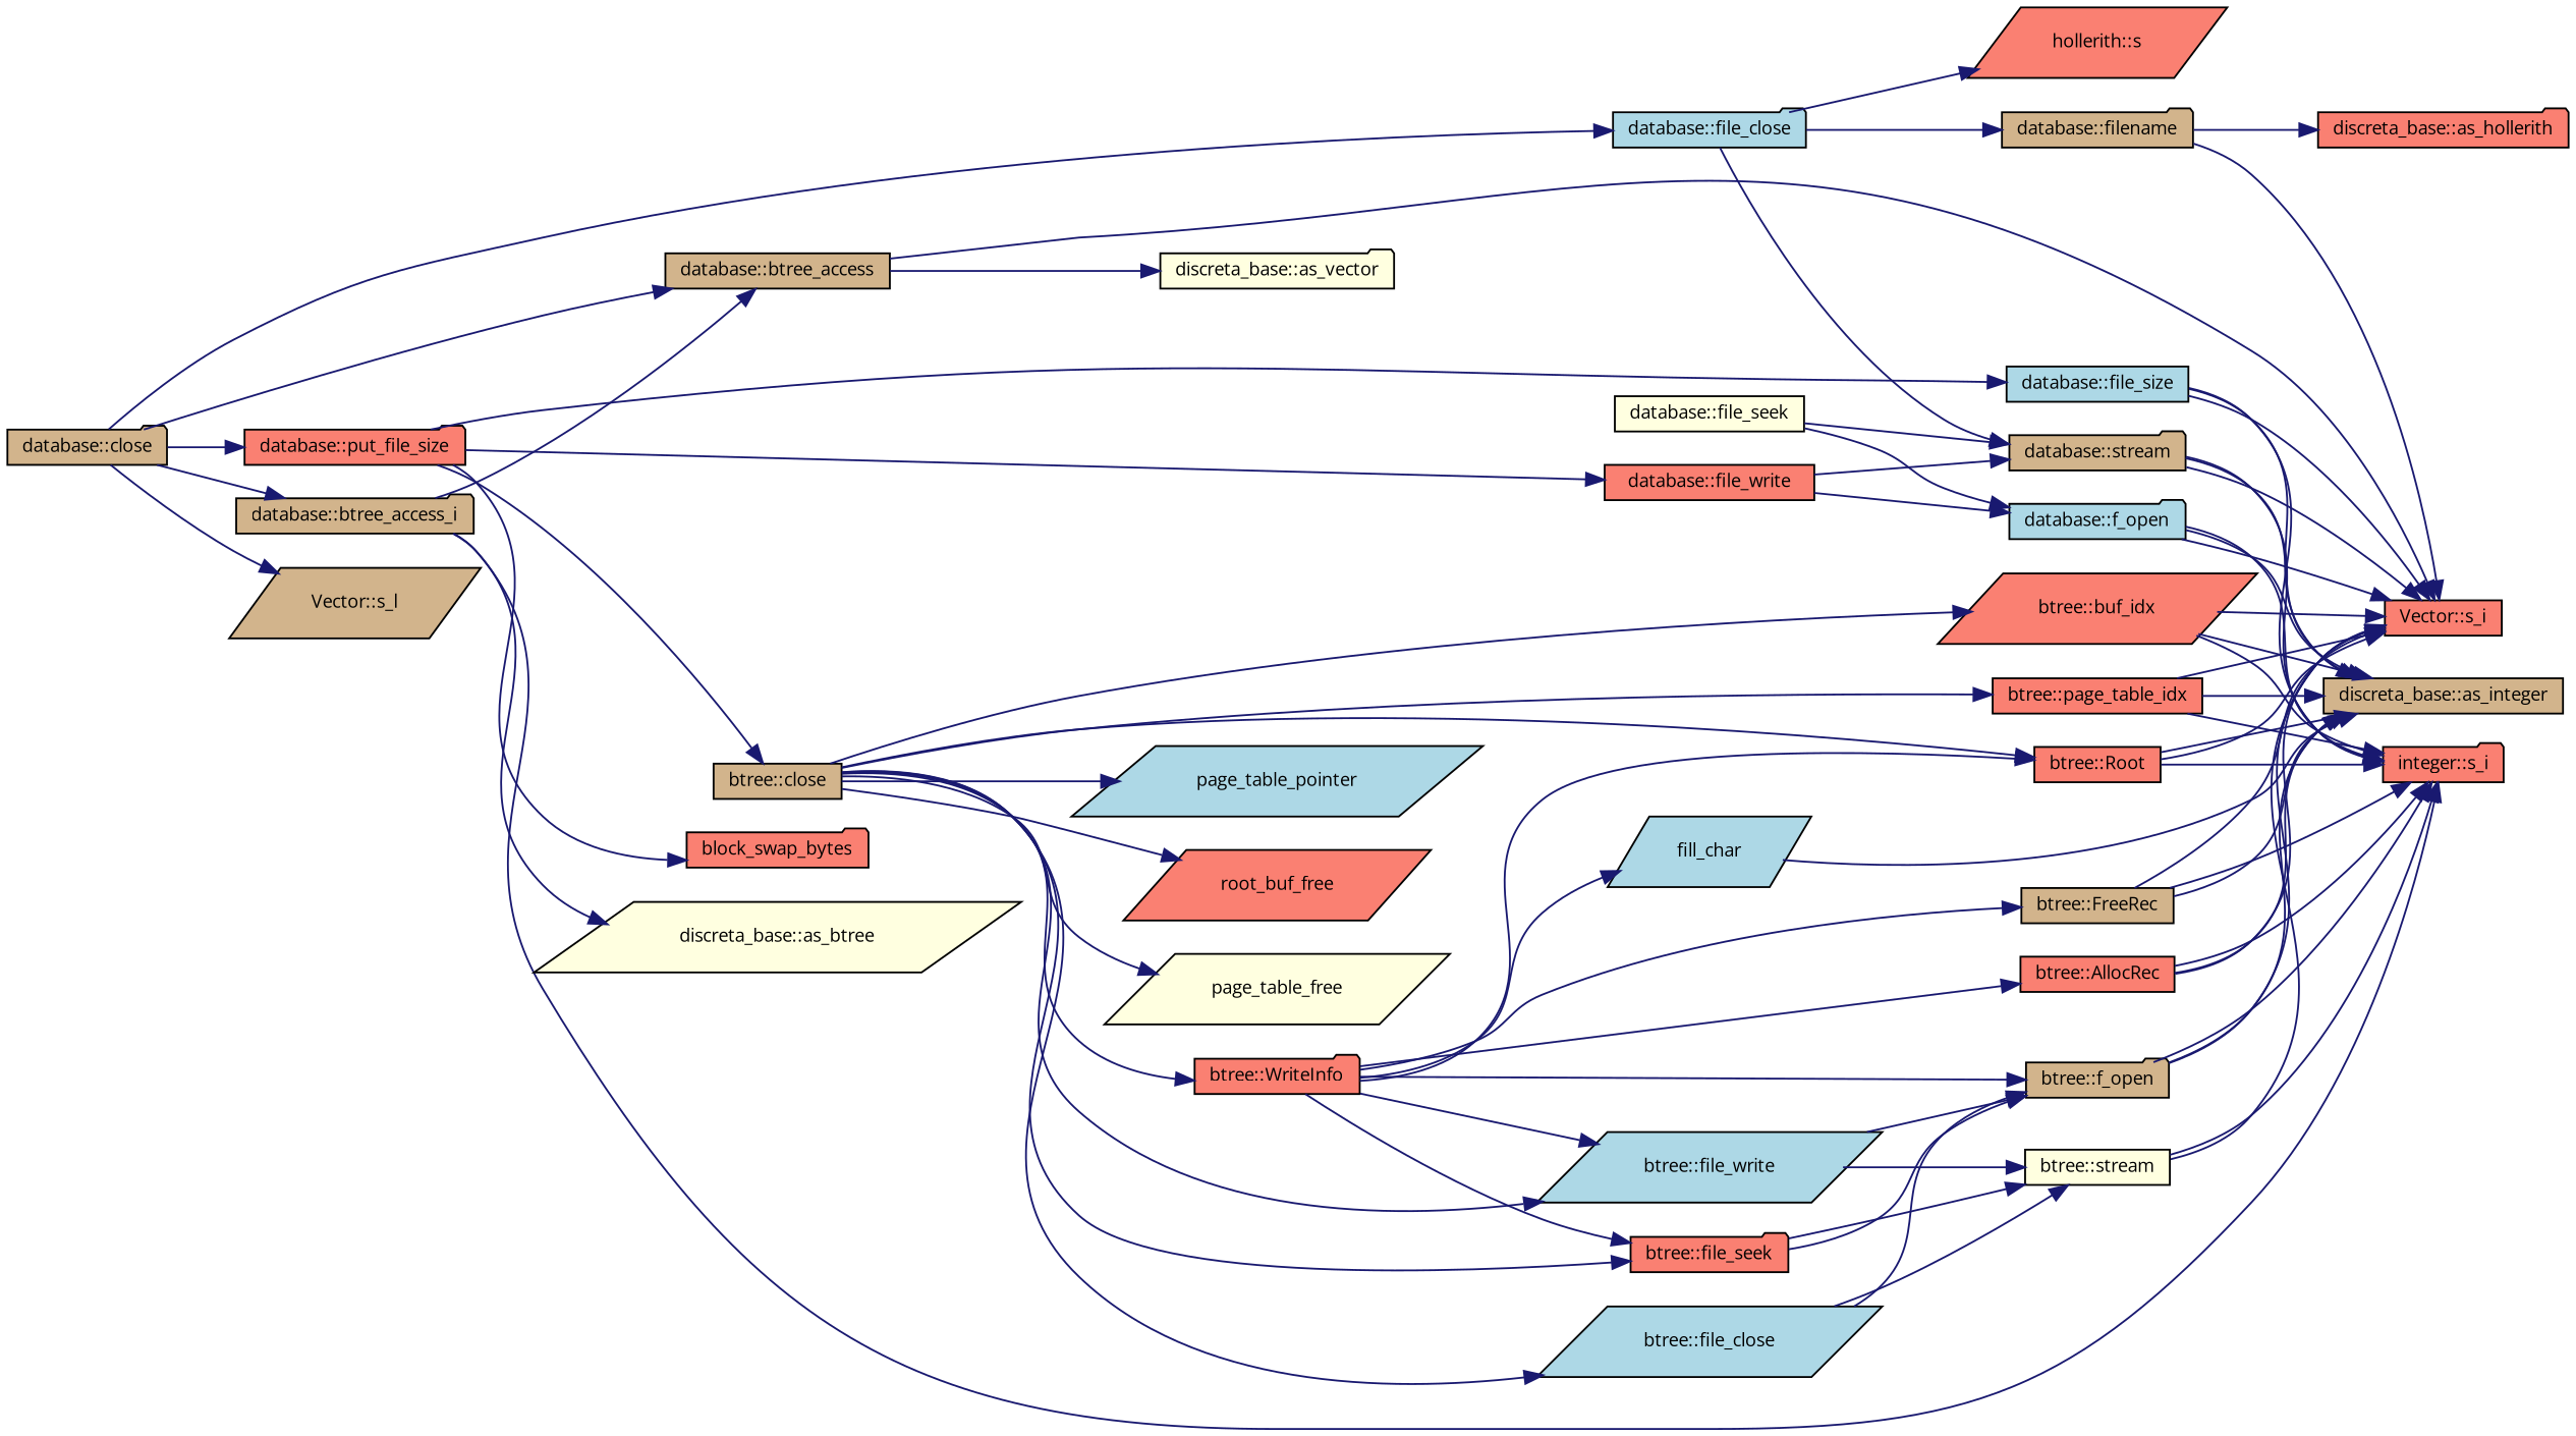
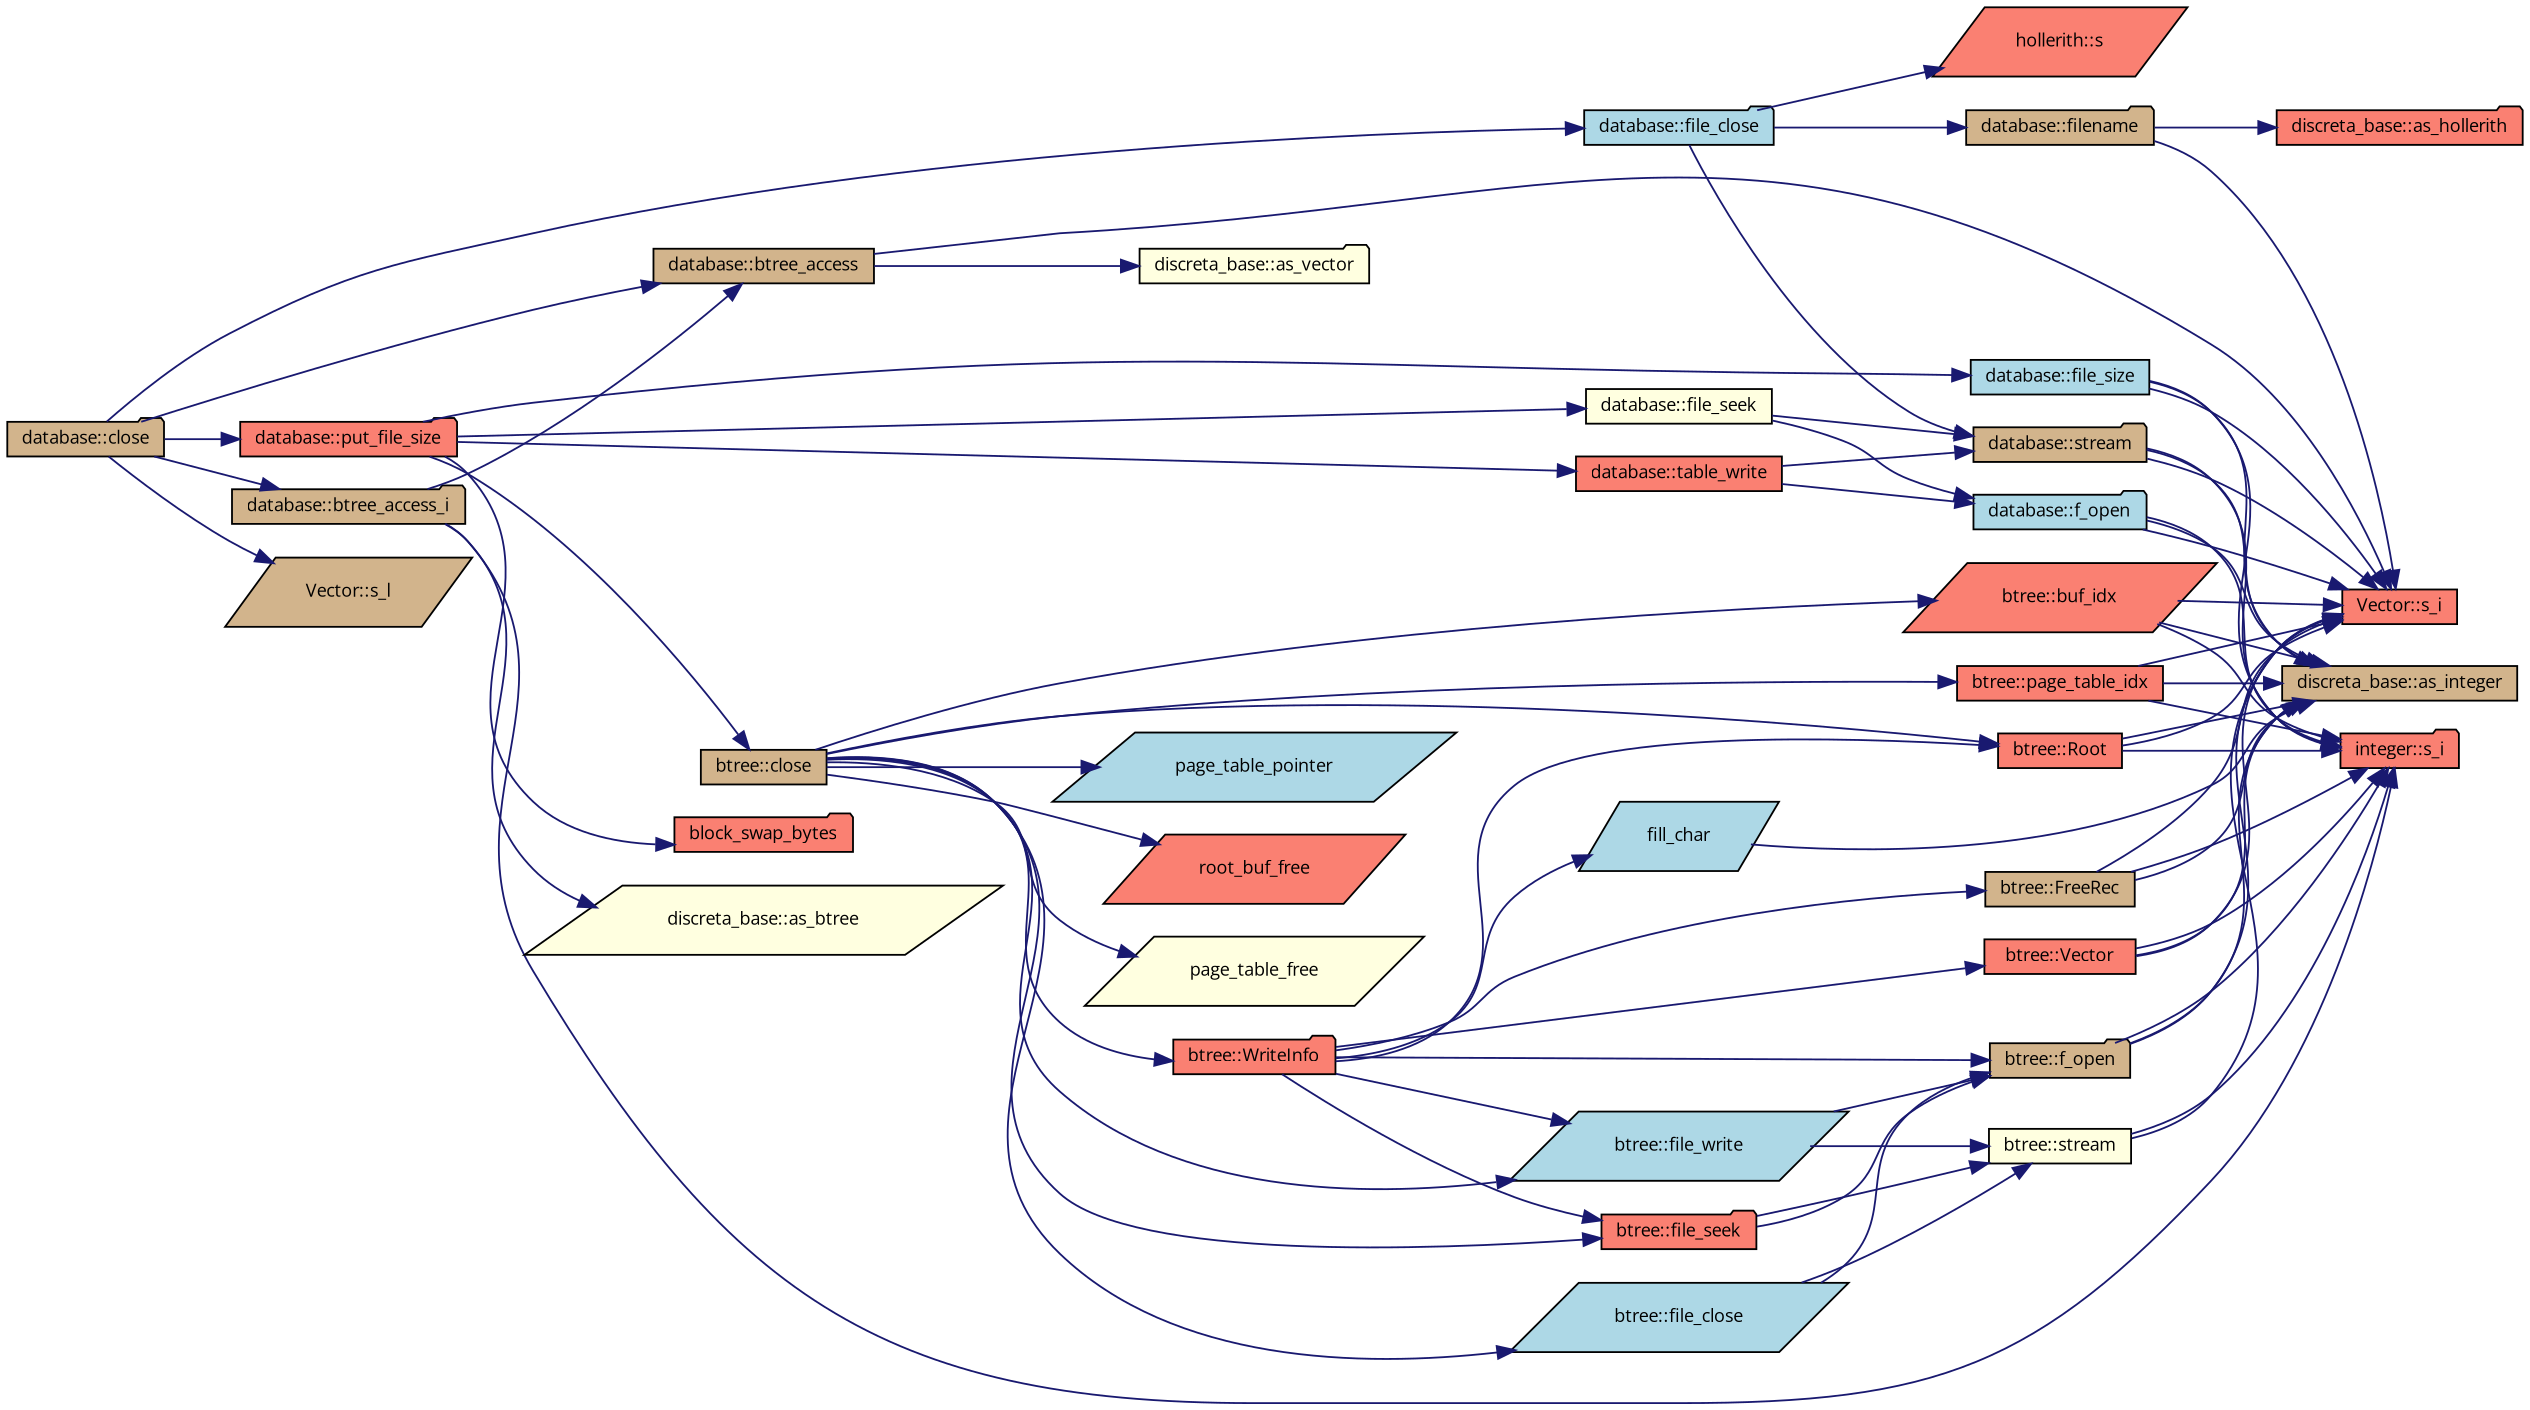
  digraph {
    fontname="Open Sans"
    rankdir=LR
    node [color=black fillcolor=salmon fontname="Open Sans" fontsize=10 shape=folder style=filled]
    edge [color=midnightblue fontname="Open Sans" fontsize=10 labelfontname=Helvetica labelfontsize=10 style=solid]
    n1 [fillcolor=tan fontcolor=black height=0.2 label="database::close" width=0.4]
    n2 [height=0.2 label="database::put_file_size" width=0.4]
    n3 [fillcolor=lightblue height=0.2 label="database::file_close" width=0.4]
    n4 [fillcolor=tan height=0.2 label="database::btree_access" shape=box width=0.4]
    n5 [fillcolor=tan height=0.2 label="Vector::s_l" shape=parallelogram width=0.4]
    n6 [fillcolor=tan height=0.2 label="database::btree_access_i" width=0.4]
    n7 [fillcolor=tan height=0.2 label="btree::close" shape=box width=0.4]
    n8 [fillcolor=lightyellow height=0.2 label="database::file_seek" shape=box width=0.4]
    n9 [fillcolor=lightblue height=0.2 label="database::file_size" shape=box width=0.4]
    n10 [height=0.2 label=block_swap_bytes width=0.4]
-   n11 [height=0.2 label="database::file_write" shape=box width=0.4]
+   n11 [height=0.2 label="database::table_write" shape=box width=0.4]
    n12 [fillcolor=tan height=0.2 label="database::stream" width=0.4]
    n13 [fillcolor=tan height=0.2 label="database::filename" width=0.4]
    n14 [height=0.2 label="hollerith::s" shape=parallelogram width=0.4]
    n15 [height=0.2 label="Vector::s_i" shape=box width=0.4]
    n16 [fillcolor=lightyellow height=0.2 label="discreta_base::as_vector" width=0.4]
    n17 [height=0.2 label="integer::s_i" width=0.4]
    n18 [fillcolor=lightyellow height=0.2 label="discreta_base::as_btree" shape=parallelogram width=0.4]
    n19 [height=0.2 label="btree::buf_idx" shape=parallelogram width=0.4]
    n20 [height=0.2 label="btree::file_seek" width=0.4]
    n21 [height=0.2 label="btree::Root" shape=box width=0.4]
    n22 [fillcolor=lightblue height=0.2 label="btree::file_write" shape=parallelogram width=0.4]
    n23 [fillcolor=lightblue height=0.2 label=page_table_pointer shape=parallelogram width=0.4]
    n24 [height=0.2 label="btree::page_table_idx" shape=box width=0.4]
    n25 [height=0.2 label="btree::WriteInfo" width=0.4]
    n26 [fillcolor=lightblue height=0.2 label="btree::file_close" shape=parallelogram width=0.4]
    n27 [height=0.2 label=root_buf_free shape=parallelogram width=0.4]
    n28 [fillcolor=lightyellow height=0.2 label=page_table_free shape=parallelogram width=0.4]
    n29 [fillcolor=lightblue height=0.2 label="database::f_open" width=0.4]
    n30 [fillcolor=tan height=0.2 label="discreta_base::as_integer" shape=box width=0.4]
    n31 [height=0.2 label="discreta_base::as_hollerith" width=0.4]
    n32 [fillcolor=tan height=0.2 label="btree::f_open" width=0.4]
    n33 [fillcolor=lightyellow height=0.2 label="btree::stream" shape=box width=0.4]
    n34 [fillcolor=lightblue height=0.2 label=fill_char shape=parallelogram width=0.4]
-   n35 [height=0.2 label="btree::AllocRec" shape=box width=0.4]
+   n35 [height=0.2 label="btree::Vector" shape=box width=0.4]
    n36 [fillcolor=tan height=0.2 label="btree::FreeRec" shape=box width=0.4]
    n1 -> n2
    n1 -> n3
    n1 -> n4
    n1 -> n5
    n1 -> n6
    n2 -> n7
+   n2 -> n8
    n2 -> n9
    n2 -> n10
    n2 -> n11
    n3 -> n12
    n3 -> n13
    n3 -> n14
    n4 -> n15
    n4 -> n16
    n6 -> n4
    n6 -> n17
    n6 -> n18
    n7 -> n19
    n7 -> n20
    n7 -> n21
    n7 -> n22
    n7 -> n23
    n7 -> n24
    n7 -> n25
    n7 -> n26
    n7 -> n27
    n7 -> n28
    n8 -> n12
    n8 -> n29
    n9 -> n15
    n9 -> n17
    n9 -> n30
    n11 -> n12
    n11 -> n29
    n12 -> n15
    n12 -> n17
    n12 -> n30
    n13 -> n15
    n13 -> n31
    n19 -> n15
    n19 -> n17
    n19 -> n30
    n20 -> n32
    n20 -> n33
    n21 -> n15
    n21 -> n17
    n21 -> n30
    n22 -> n32
    n22 -> n33
    n24 -> n15
    n24 -> n17
    n24 -> n30
    n25 -> n20
    n25 -> n21
    n25 -> n22
    n25 -> n32
    n25 -> n34
    n25 -> n35
    n25 -> n36
    n26 -> n32
    n26 -> n33
    n29 -> n15
    n29 -> n17
    n29 -> n30
    n32 -> n15
    n32 -> n17
    n32 -> n30
    n33 -> n15
    n33 -> n17
    n34 -> n30
    n35 -> n15
    n35 -> n17
    n35 -> n30
    n36 -> n15
    n36 -> n17
    n36 -> n30
  }
